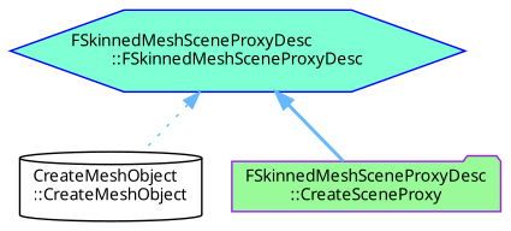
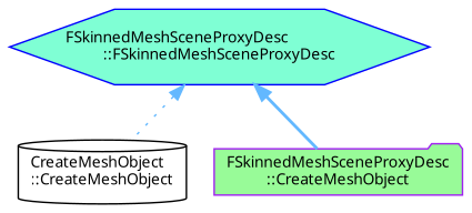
  digraph {
    fontname="Noto Sans"
    rankdir=TB
    node [fontname="Noto Sans" fontsize=10 style=filled]
    edge [color=steelblue1 dir=back fontname="Noto Sans" fontsize=10 labelfontname=Helvetica labelfontsize=10]
    n1 [color=blue fillcolor=aquamarine fontcolor=black height=0.2 label="FSkinnedMeshSceneProxyDesc\l::FSkinnedMeshSceneProxyDesc" shape=hexagon width=0.4]
    n2 [color=black fillcolor=white height=0.2 label="CreateMeshObject\l::CreateMeshObject" shape=cylinder width=0.4]
-   n3 [color=purple fillcolor=palegreen height=0.2 label="FSkinnedMeshSceneProxyDesc\l::CreateSceneProxy" shape=folder width=0.4]
+   n3 [color=purple fillcolor=palegreen height=0.2 label="FSkinnedMeshSceneProxyDesc\l::CreateMeshObject" shape=folder width=0.4]
    n1 -> n2 [style=dotted]
    n1 -> n3 [style=bold]
  }
